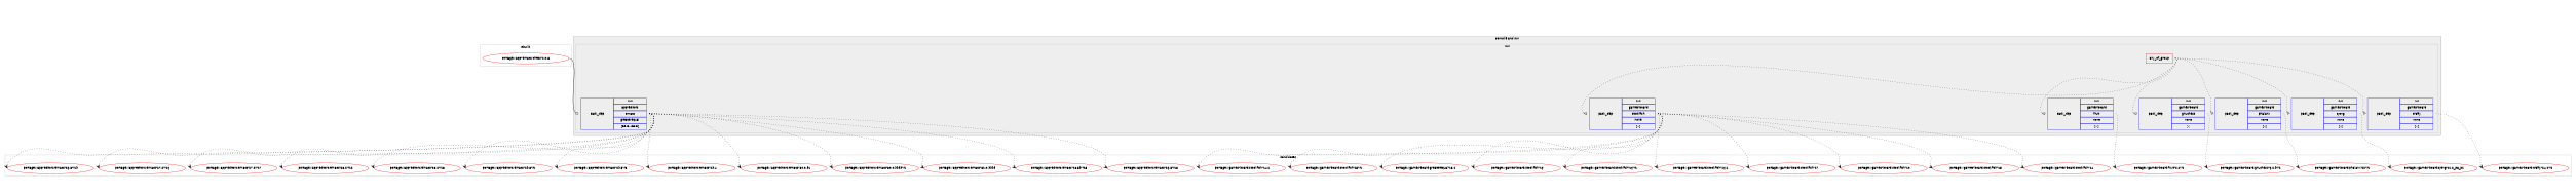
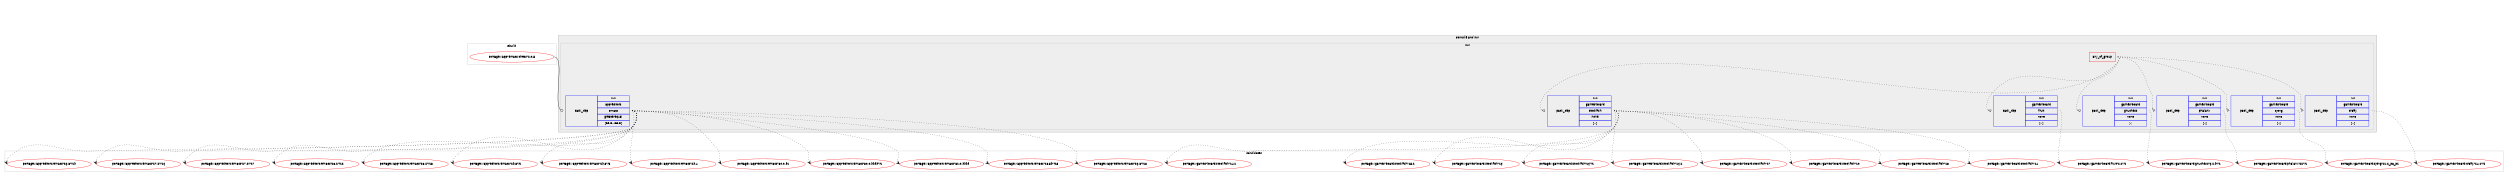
  digraph {
    compound=true
    concentrate=true
    fontname=Helvetica
    fontsize=10
    newrank=true
    rankdir=TB
    ranksep=1.5
    node [color=red fontname=Helvetica fontsize=10]
    edge [arrowhead=vee headport=w style=dotted tailport=e weight=100]
    n1 [label="portage://app-emacs/chess-2.0.5" width=4]
    n2 [color=blue label=<<TABLE BORDER="0" CELLBORDER="1" CELLSPACING="0" CELLPADDING="4" WIDTH="220"><TR><TD ROWSPAN="6" CELLPADDING="30">pack_dep</TD></TR><TR><TD WIDTH="110">run</TD></TR><TR><TD>games-board</TD></TR><TR><TD>stockfish</TD></TR><TR><TD>none</TD></TR><TR><TD>[,,]</TD></TR></TABLE>> shape=none]
    n3 [color=blue label=<<TABLE BORDER="0" CELLBORDER="1" CELLSPACING="0" CELLPADDING="4" WIDTH="220"><TR><TD ROWSPAN="6" CELLPADDING="30">pack_dep</TD></TR><TR><TD WIDTH="110">run</TD></TR><TR><TD>games-board</TD></TR><TR><TD>fruit</TD></TR><TR><TD>none</TD></TR><TR><TD>[,,]</TD></TR></TABLE>> shape=none]
    n4 [color=blue label=<<TABLE BORDER="0" CELLBORDER="1" CELLSPACING="0" CELLPADDING="4" WIDTH="220"><TR><TD ROWSPAN="6" CELLPADDING="30">pack_dep</TD></TR><TR><TD WIDTH="110">run</TD></TR><TR><TD>games-board</TD></TR><TR><TD>gnuchess</TD></TR><TR><TD>none</TD></TR><TR><TD>[,,]</TD></TR></TABLE>> shape=none]
    n5 [color=blue label=<<TABLE BORDER="0" CELLBORDER="1" CELLSPACING="0" CELLPADDING="4" WIDTH="220"><TR><TD ROWSPAN="6" CELLPADDING="30">pack_dep</TD></TR><TR><TD WIDTH="110">run</TD></TR><TR><TD>games-board</TD></TR><TR><TD>phalanx</TD></TR><TR><TD>none</TD></TR><TR><TD>[,,]</TD></TR></TABLE>> shape=none]
    n6 [color=blue label=<<TABLE BORDER="0" CELLBORDER="1" CELLSPACING="0" CELLPADDING="4" WIDTH="220"><TR><TD ROWSPAN="6" CELLPADDING="30">pack_dep</TD></TR><TR><TD WIDTH="110">run</TD></TR><TR><TD>games-board</TD></TR><TR><TD>sjeng</TD></TR><TR><TD>none</TD></TR><TR><TD>[,,]</TD></TR></TABLE>> shape=none]
    n7 [color=blue label=<<TABLE BORDER="0" CELLBORDER="1" CELLSPACING="0" CELLPADDING="4" WIDTH="220"><TR><TD ROWSPAN="6" CELLPADDING="30">pack_dep</TD></TR><TR><TD WIDTH="110">run</TD></TR><TR><TD>games-board</TD></TR><TR><TD>crafty</TD></TR><TR><TD>none</TD></TR><TR><TD>[,,]</TD></TR></TABLE>> shape=none]
    n8 [label=<<TABLE BORDER="0" CELLBORDER="1" CELLSPACING="0" CELLPADDING="4"><TR><TD CELLPADDING="10">any_of_group</TD></TR></TABLE>> shape=none]
    n9 [color=blue label=<<TABLE BORDER="0" CELLBORDER="1" CELLSPACING="0" CELLPADDING="4" WIDTH="220"><TR><TD ROWSPAN="6" CELLPADDING="30">pack_dep</TD></TR><TR><TD WIDTH="110">run</TD></TR><TR><TD>app-editors</TD></TR><TR><TD>emacs</TD></TR><TR><TD>greaterequal</TD></TR><TR><TD>[25.3,,,25.3]</TD></TR></TABLE>> shape=none]
    n10 [label="portage://games-board/stockfish-17" width=4]
    n11 [label="portage://games-board/stockfish-16.1" width=4]
    n12 [label="portage://games-board/stockfish-16-r1" width=4]
    n13 [label="portage://games-board/stockfish-16" width=4]
-   n14 [label="portage://games-board/greaterequal-15.1" width=4]
-   n15 [label="portage://games-board/stockfish-15-r1" width=4]
+   n14 [label="portage://games-board/stockfish-15.1" width=4]
    n16 [label="portage://games-board/stockfish-14.1" width=4]
    n17 [label="portage://games-board/stockfish-14" width=4]
    n18 [label="portage://games-board/stockfish-13" width=4]
    n19 [label="portage://games-board/stockfish-10" width=4]
    n20 [label="portage://games-board/fruit-2.1-r1" width=4]
    n21 [label="portage://games-board/gnuchess-6.2.9-r1" width=4]
    n22 [label="portage://games-board/phalanx-22-r1" width=4]
    n23 [label="portage://games-board/sjeng-11.2_p8_p1" width=4]
    n24 [label="portage://games-board/crafty-24.1-r2" width=4]
    n25 [label="portage://app-editors/emacs-31.0.9999" width=4]
    n26 [label="portage://app-editors/emacs-30.0.9999-r1" width=4]
    n27 [label="portage://app-editors/emacs-30.0.91" width=4]
    n28 [label="portage://app-editors/emacs-29.4" width=4]
    n29 [label="portage://app-editors/emacs-29.3-r3" width=4]
    n30 [label="portage://app-editors/emacs-29.3-r2" width=4]
    n31 [label="portage://app-editors/emacs-28.2-r13" width=4]
    n32 [label="portage://app-editors/emacs-28.2-r12" width=4]
    n33 [label="portage://app-editors/emacs-27.2-r17" width=4]
    n34 [label="portage://app-editors/emacs-27.2-r16" width=4]
    n35 [label="portage://app-editors/emacs-26.3-r19" width=4]
    n36 [label="portage://app-editors/emacs-26.3-r18" width=4]
    n37 [label="portage://app-editors/emacs-18.59-r15" width=4]
    subgraph cluster_1 {
      color=gray
      label=<<i>ebuild</i>>
      n1
    }
    subgraph cluster_2 {
      color=gray
      label=<<i>dependencies</i>>
      subgraph cluster_3 {
        color=gray
        fillcolor="#eeeeee"
        label=<<i>compile</i>>
        style=filled
      }
      subgraph cluster_4 {
        color=gray
        fillcolor="#eeeeee"
        label=<<i>compile and run</i>>
        style=filled
      }
      subgraph cluster_5 {
        color=gray
        fillcolor="#eeeeee"
        label=<<i>run</i>>
        style=filled
        subgraph sub_6 {
          color=gray
          fillcolor="#eeeeee"
          label=<<i>run</i>>
          style=filled
          n8
          subgraph sub_7 {
            color=gray
            fillcolor="#eeeeee"
            label=<<i>run</i>>
            style=filled
            n2
          }
          subgraph sub_8 {
            color=gray
            fillcolor="#eeeeee"
            label=<<i>run</i>>
            style=filled
            n3
          }
          subgraph sub_9 {
            color=gray
            fillcolor="#eeeeee"
            label=<<i>run</i>>
            style=filled
            n4
          }
          subgraph sub_10 {
            color=gray
            fillcolor="#eeeeee"
            label=<<i>run</i>>
            style=filled
            n5
          }
          subgraph sub_11 {
            color=gray
            fillcolor="#eeeeee"
            label=<<i>run</i>>
            style=filled
            n6
          }
          subgraph sub_12 {
            color=gray
            fillcolor="#eeeeee"
            label=<<i>run</i>>
            style=filled
            n7
          }
        }
        subgraph sub_13 {
          color=gray
          fillcolor="#eeeeee"
          label=<<i>run</i>>
          style=filled
          n9
        }
      }
    }
    subgraph cluster_14 {
      color=gray
      label=<<i>candidates</i>>
      rank=same
      subgraph sub_15 {
        color=black
        label=<<i>candidates</i>>
        nodesep=1
        rank=same
        n10
        n11
        n12
        n13
        n14
-       n15
        n16
        n17
        n18
        n19
      }
      subgraph sub_16 {
        color=black
        label=<<i>candidates</i>>
        nodesep=1
        rank=same
        n20
      }
      subgraph sub_17 {
        color=black
        label=<<i>candidates</i>>
        nodesep=1
        rank=same
        n21
      }
      subgraph sub_18 {
        color=black
        label=<<i>candidates</i>>
        nodesep=1
        rank=same
        n22
      }
      subgraph sub_19 {
        color=black
        label=<<i>candidates</i>>
        nodesep=1
        rank=same
        n23
      }
      subgraph sub_20 {
        color=black
        label=<<i>candidates</i>>
        nodesep=1
        rank=same
        n24
      }
      subgraph sub_21 {
        color=black
        label=<<i>candidates</i>>
        nodesep=1
        rank=same
        n25
        n26
        n27
        n28
        n29
        n30
        n31
        n32
        n33
        n34
        n35
        n36
        n37
      }
    }
    n1 -> n9 [arrowhead=odot style=solid weight=20]
    n2 -> n10
    n2 -> n11
    n2 -> n12
    n2 -> n13
    n2 -> n14
-   n2 -> n15
    n2 -> n16
    n2 -> n17
    n2 -> n18
    n2 -> n19
    n3 -> n20
    n4 -> n21
    n5 -> n22
    n6 -> n23
    n7 -> n24
    n8 -> n2 [arrowhead=oinv weight=20]
    n8 -> n3 [arrowhead=oinv weight=20]
    n8 -> n4 [arrowhead=oinv weight=20]
    n8 -> n5 [arrowhead=oinv weight=20]
    n8 -> n6 [arrowhead=oinv weight=20]
    n8 -> n7 [arrowhead=oinv weight=20]
    n9 -> n25
    n9 -> n26
    n9 -> n27
    n9 -> n28
    n9 -> n29
    n9 -> n30
    n9 -> n31
    n9 -> n32
    n9 -> n33
    n9 -> n34
    n9 -> n35
    n9 -> n36
    n9 -> n37
  }
